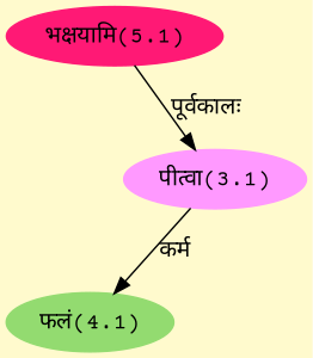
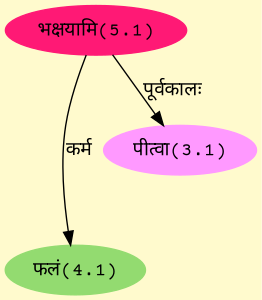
  digraph {
    bgcolor=lemonchiffon1
    compound=true
    fontname="Courier Prime"
    rankdir=BT
    node [fontname="Courier Prime" style=filled]
    edge [dir=back fontname="Courier Prime"]
    n1 [color="#FF1975" label="भक्षयामि(5.1)"]
    n2 [color="#FF99FF" label="पीत्वा(3.1)"]
    n3 [color="#93DB70" label="फलं(4.1)"]
    n2 -> n1 [label="पूर्वकालः"]
-   n3 -> n2 [label="कर्म"]
+   n3 -> n1 [label="कर्म"]
  }
